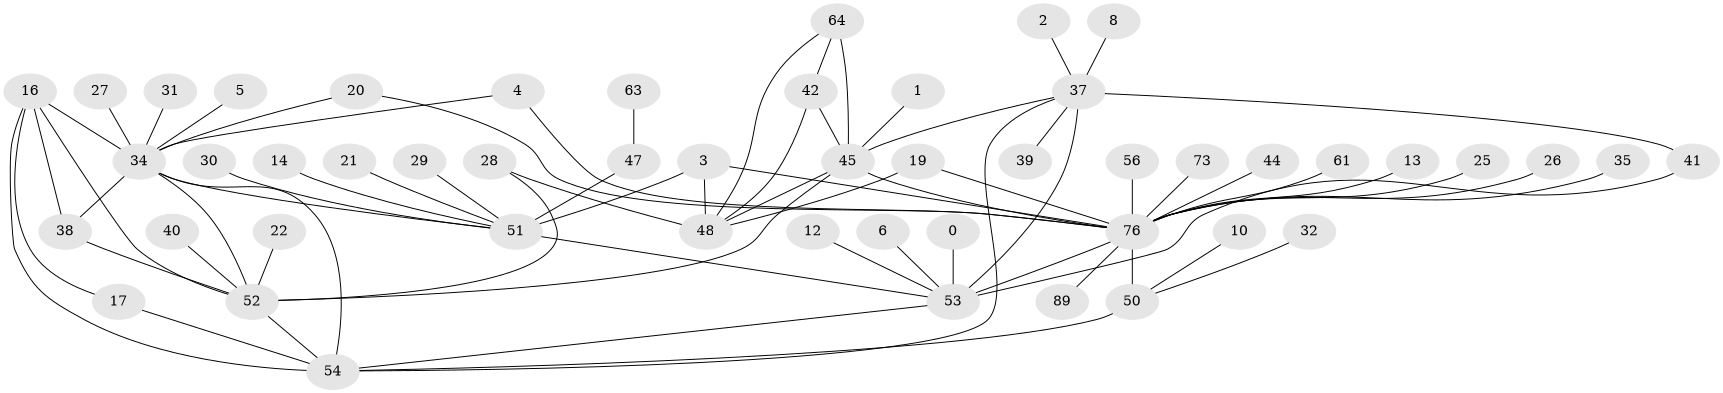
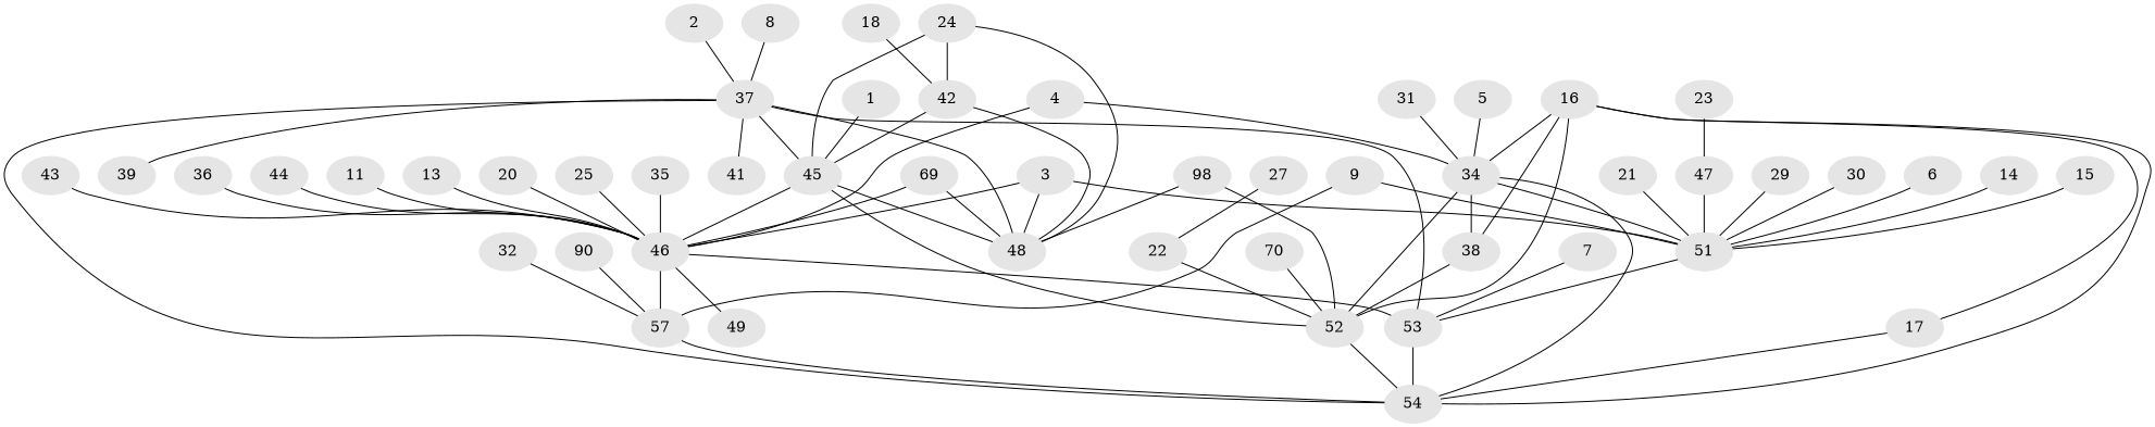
  graph {
    node [color=gray90 style=filled]
    edge [weight=1.0]
    1
    45
-   46 [label=76]
+   46
    48
    52
    2
    37
    53
    54
    39
    41
    3
    51
-   50
-   49 [label=89]
+   50 [label=57]
+   49
    4
    34
    38
    5
    6
-   7 [label=0]
+   7
    8
-   10
-   11 [label=61]
-   12
+   9
+   10 [label=90]
+   11
    13
    14
+   15
    16
    17
+   18
    42
-   19
+   19 [label=69]
    20
    21
    22
-   23 [label=63]
+   23
    47
-   24 [label=64]
+   24
    25
-   26
    27
-   28
+   28 [label=98]
    29
    30
    31
    32
    35
-   36 [label=56]
-   40
-   43 [label=73]
+   36
+   40 [label=70]
+   43
    44
    1 -- 45
    45 -- 46
    45 -- 48 [weight=2.0]
    45 -- 52
    46 -- 53
    46 -- 50 [weight=4.0]
    46 -- 49
    52 -- 54
    2 -- 37
    37 -- 45
+   37 -- 48
    37 -- 53 [weight=3.0]
    37 -- 54
    37 -- 39
    37 -- 41 [weight=3.0]
    53 -- 54
-   41 -- 53
    3 -- 46
    3 -- 48
    3 -- 51 [weight=4.0]
    51 -- 53 [weight=2.0]
    50 -- 54
    4 -- 46
    4 -- 34
    34 -- 52
    34 -- 54
    34 -- 51
    34 -- 38
    38 -- 52
    5 -- 34
-   6 -- 53
+   6 -- 51
    7 -- 53
    8 -- 37
+   9 -- 51
+   9 -- 50
    10 -- 50
    11 -- 46
-   12 -- 53
    13 -- 46
    14 -- 51
+   15 -- 51
    16 -- 52
    16 -- 54
    16 -- 34
    16 -- 38
    16 -- 17
    17 -- 54
+   18 -- 42
    42 -- 45 [weight=2.0]
    42 -- 48
    19 -- 46
    19 -- 48
    20 -- 46
-   20 -- 34
    21 -- 51
    22 -- 52
    23 -- 47
    47 -- 51
    24 -- 45 [weight=2.0]
    24 -- 48
    24 -- 42
    25 -- 46
-   26 -- 46
-   27 -- 34
+   27 -- 22
    28 -- 48
    28 -- 52
    29 -- 51
    30 -- 51
    31 -- 34
    32 -- 50
    35 -- 46
    36 -- 46
    40 -- 52
    43 -- 46
    44 -- 46
  }
